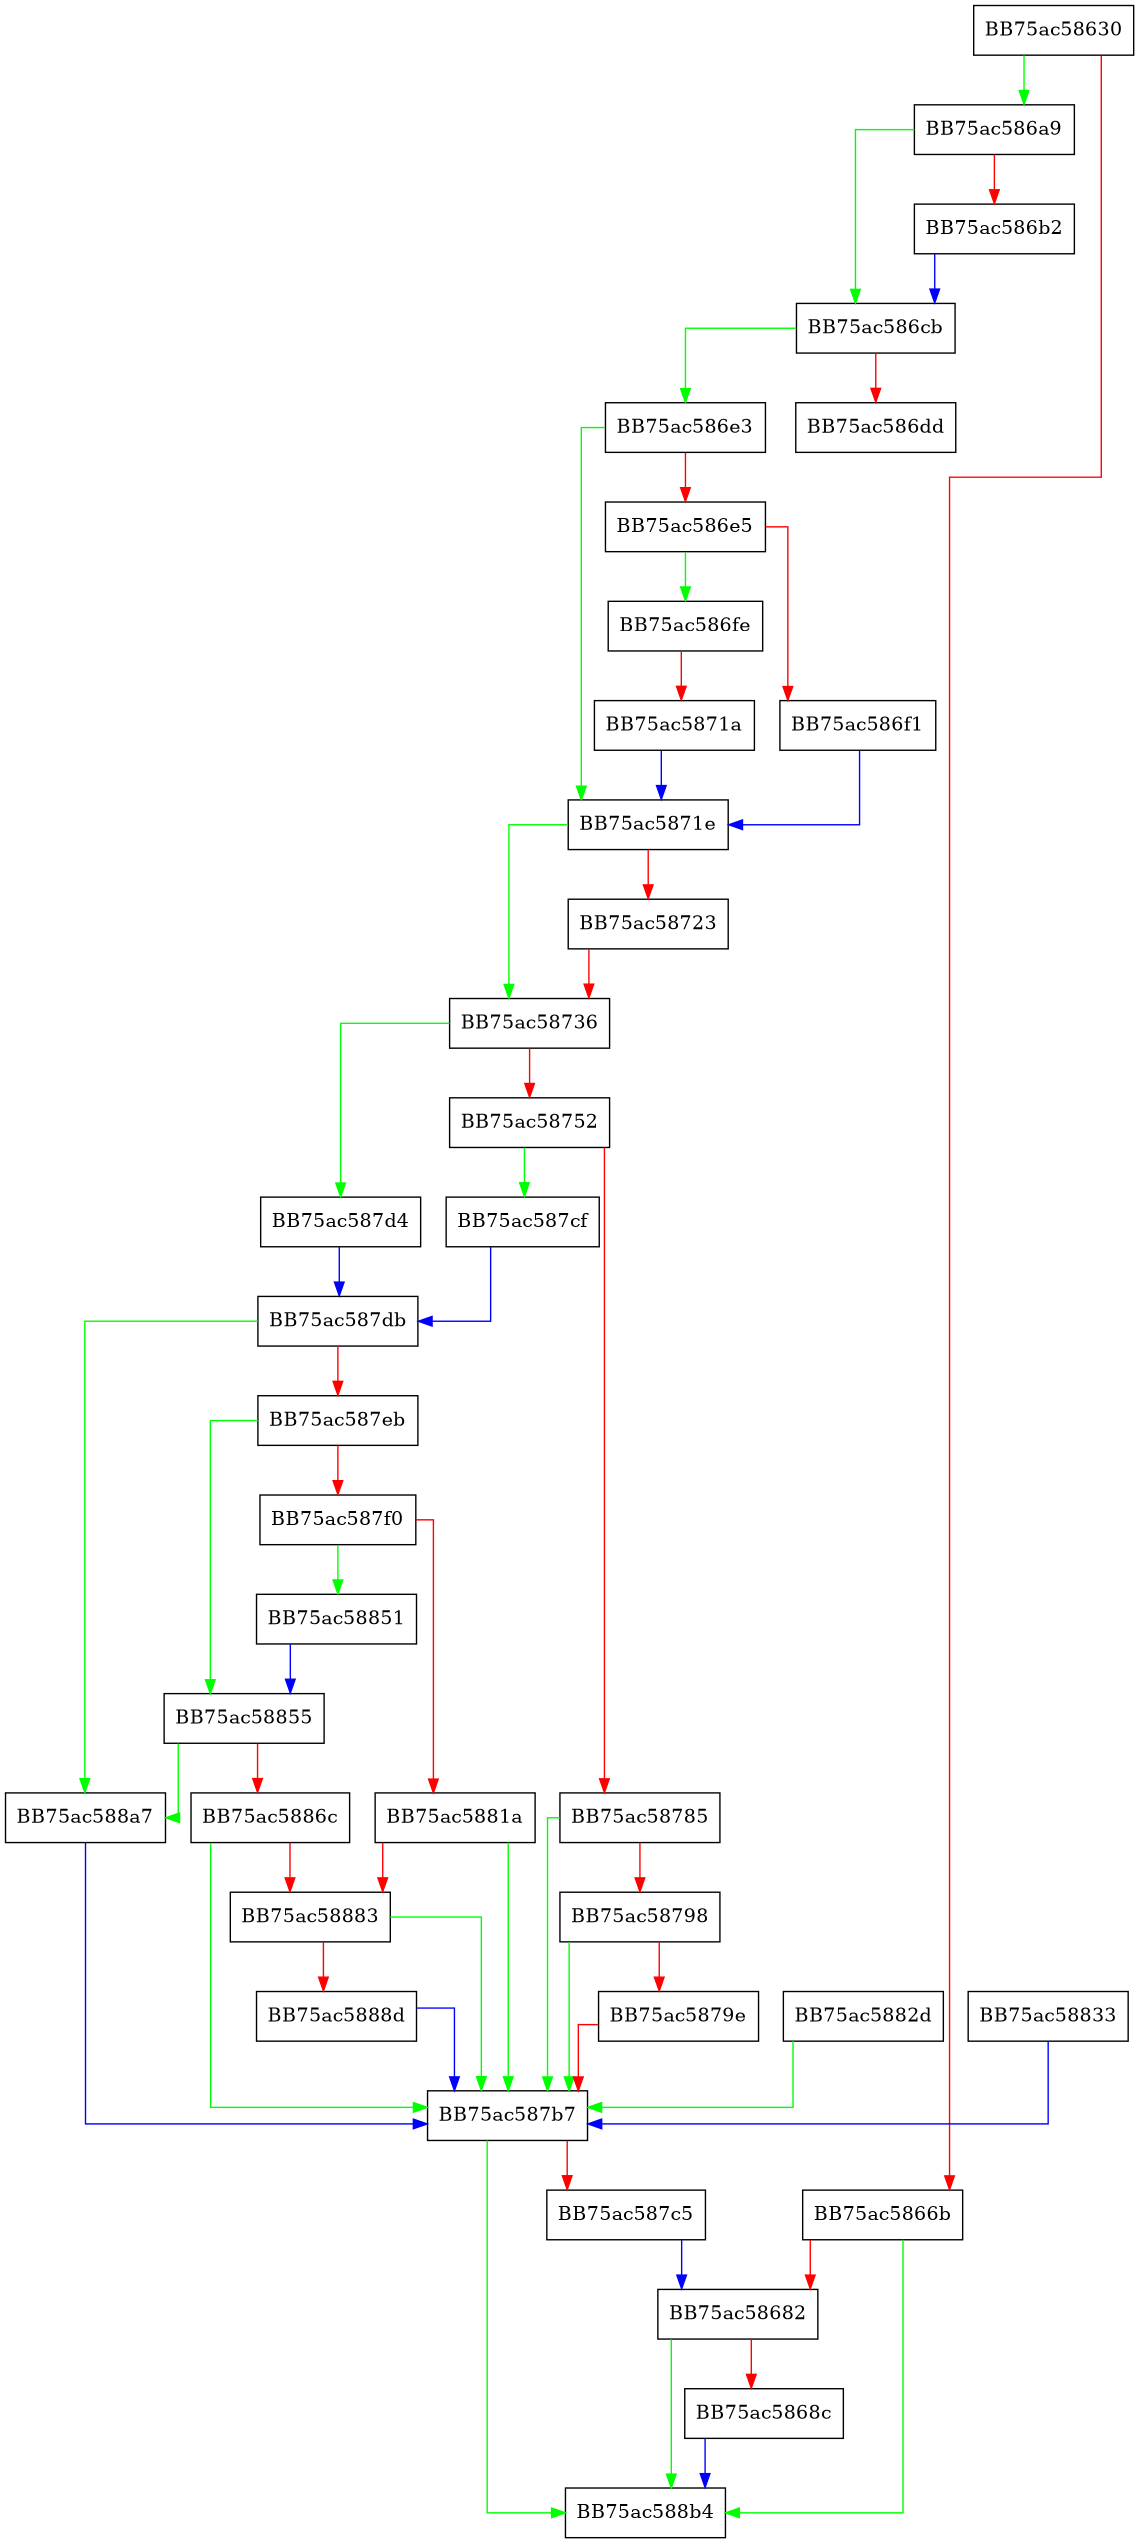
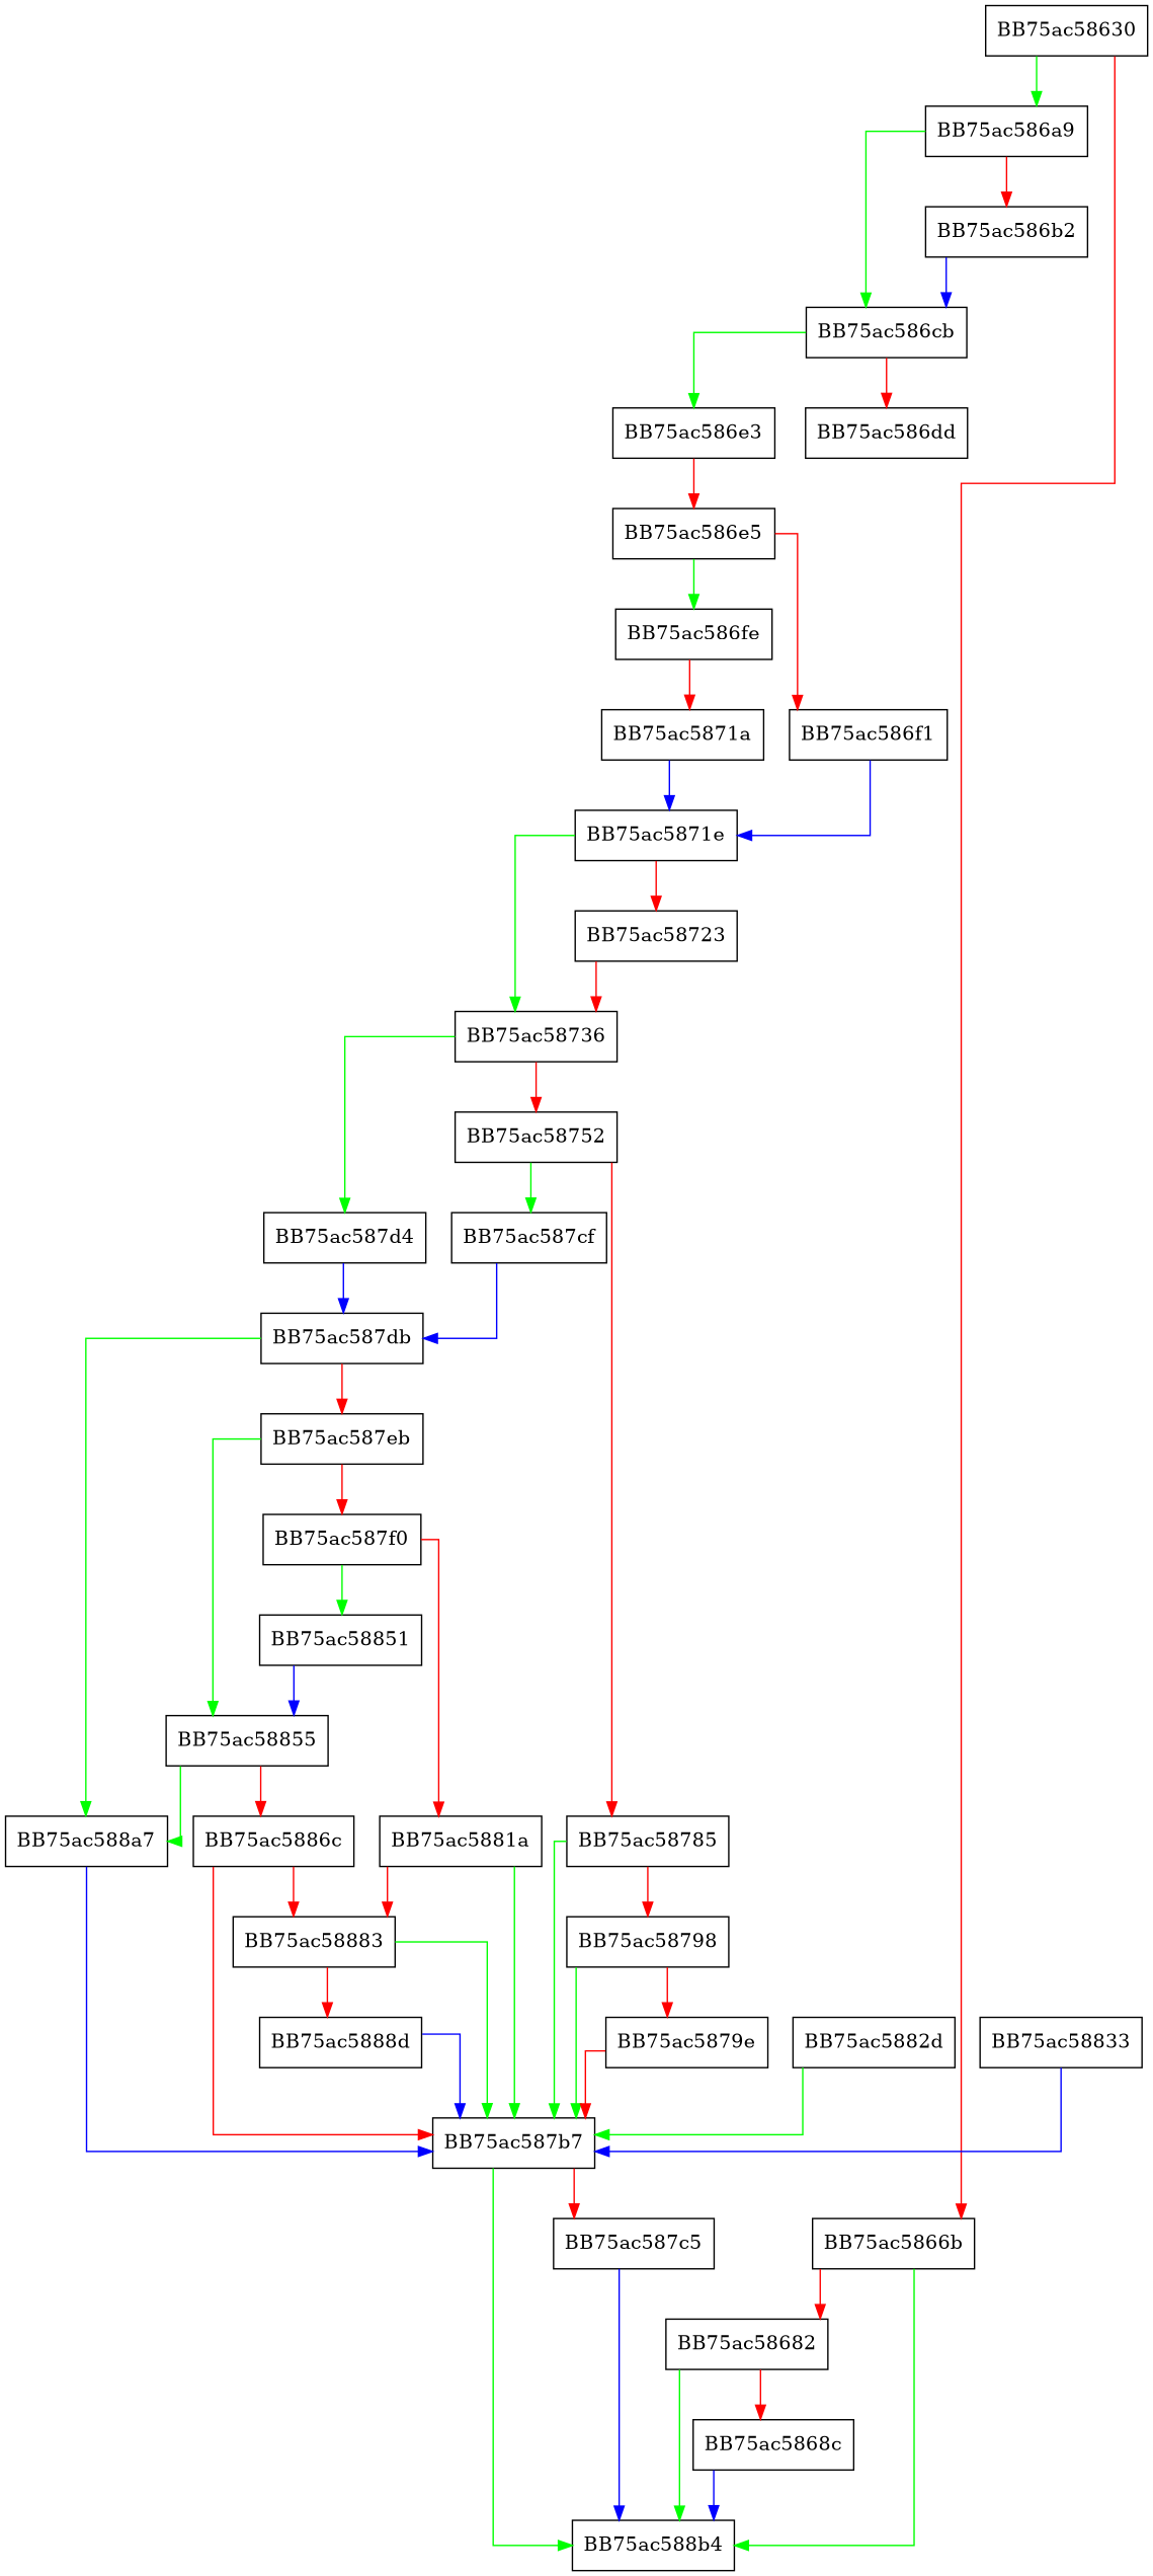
  digraph {
    splines=ortho
    node [shape=box]
    edge [color=red]
    BB75ac58630
    BB75ac586a9
    BB75ac5866b
    BB75ac586cb
    BB75ac586b2
    BB75ac588b4
    BB75ac58682
    BB75ac586e3
    BB75ac586dd
    BB75ac5868c
    BB75ac5871e
    BB75ac586e5
    BB75ac58736
    BB75ac58723
    BB75ac586fe
    BB75ac586f1
    BB75ac5871a
    BB75ac587d4
    BB75ac58752
    BB75ac587db
    BB75ac587cf
    BB75ac58785
    BB75ac588a7
    BB75ac587eb
    BB75ac587b7
    BB75ac58798
    BB75ac587c5
    BB75ac5879e
    BB75ac58855
    BB75ac587f0
    BB75ac5886c
    BB75ac58851
    BB75ac5881a
    BB75ac58883
    BB75ac5882d
    BB75ac58833
    BB75ac5888d
    BB75ac58630 -> BB75ac586a9 [color=green]
    BB75ac58630 -> BB75ac5866b
    BB75ac586a9 -> BB75ac586cb [color=green]
    BB75ac586a9 -> BB75ac586b2
    BB75ac5866b -> BB75ac588b4 [color=green]
    BB75ac5866b -> BB75ac58682
    BB75ac586cb -> BB75ac586e3 [color=green]
    BB75ac586cb -> BB75ac586dd
    BB75ac586b2 -> BB75ac586cb [color=blue]
    BB75ac58682 -> BB75ac588b4 [color=green]
    BB75ac58682 -> BB75ac5868c
-   BB75ac586e3 -> BB75ac5871e [color=green]
    BB75ac586e3 -> BB75ac586e5
    BB75ac5868c -> BB75ac588b4 [color=blue]
    BB75ac5871e -> BB75ac58736 [color=green]
    BB75ac5871e -> BB75ac58723
    BB75ac586e5 -> BB75ac586fe [color=green]
    BB75ac586e5 -> BB75ac586f1
    BB75ac58736 -> BB75ac587d4 [color=green]
    BB75ac58736 -> BB75ac58752
    BB75ac58723 -> BB75ac58736
    BB75ac586fe -> BB75ac5871a
    BB75ac586f1 -> BB75ac5871e [color=blue]
    BB75ac5871a -> BB75ac5871e [color=blue]
    BB75ac587d4 -> BB75ac587db [color=blue]
    BB75ac58752 -> BB75ac587cf [color=green]
    BB75ac58752 -> BB75ac58785
    BB75ac587db -> BB75ac588a7 [color=green]
    BB75ac587db -> BB75ac587eb
    BB75ac587cf -> BB75ac587db [color=blue]
    BB75ac58785 -> BB75ac587b7 [color=green]
    BB75ac58785 -> BB75ac58798
    BB75ac588a7 -> BB75ac587b7 [color=blue]
    BB75ac587eb -> BB75ac58855 [color=green]
    BB75ac587eb -> BB75ac587f0
    BB75ac587b7 -> BB75ac588b4 [color=green]
    BB75ac587b7 -> BB75ac587c5
    BB75ac58798 -> BB75ac587b7 [color=green]
    BB75ac58798 -> BB75ac5879e
-   BB75ac587c5 -> BB75ac58682 [color=blue]
+   BB75ac587c5 -> BB75ac588b4 [color=blue]
    BB75ac5879e -> BB75ac587b7
    BB75ac58855 -> BB75ac588a7 [color=green]
    BB75ac58855 -> BB75ac5886c
    BB75ac587f0 -> BB75ac58851 [color=green]
    BB75ac587f0 -> BB75ac5881a
-   BB75ac5886c -> BB75ac587b7 [color=green]
+   BB75ac5886c -> BB75ac587b7
    BB75ac5886c -> BB75ac58883
    BB75ac58851 -> BB75ac58855 [color=blue]
    BB75ac5881a -> BB75ac587b7 [color=green]
    BB75ac5881a -> BB75ac58883
    BB75ac58883 -> BB75ac587b7 [color=green]
    BB75ac58883 -> BB75ac5888d
    BB75ac5882d -> BB75ac587b7 [color=green]
    BB75ac58833 -> BB75ac587b7 [color=blue]
    BB75ac5888d -> BB75ac587b7 [color=blue]
  }
